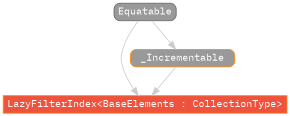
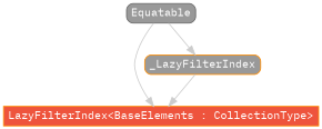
  strict digraph {
    fontname="IBM Plex Mono"
    node [color=darkorange fillcolor="#999999" fontcolor=white fontname="IBM Plex Mono" fontsize=12 margin="0.07,0.05" shape=box style="filled,rounded"]
    edge [color="#cccccc" fontname="IBM Plex Mono"]
    "LazyFilterIndex<BaseElements : CollectionType>" [fillcolor="#ee543d" height=0.3 style=filled]
    Equatable [color=gray40 height=0.3]
-   _Incrementable [height=0.3]
+   _Incrementable [height=0.3 label=_LazyFilterIndex]
    subgraph sub_1 {
      rank=max
      "LazyFilterIndex<BaseElements : CollectionType>"
    }
    Equatable -> "LazyFilterIndex<BaseElements : CollectionType>"
    Equatable -> _Incrementable
    _Incrementable -> "LazyFilterIndex<BaseElements : CollectionType>"
  }
